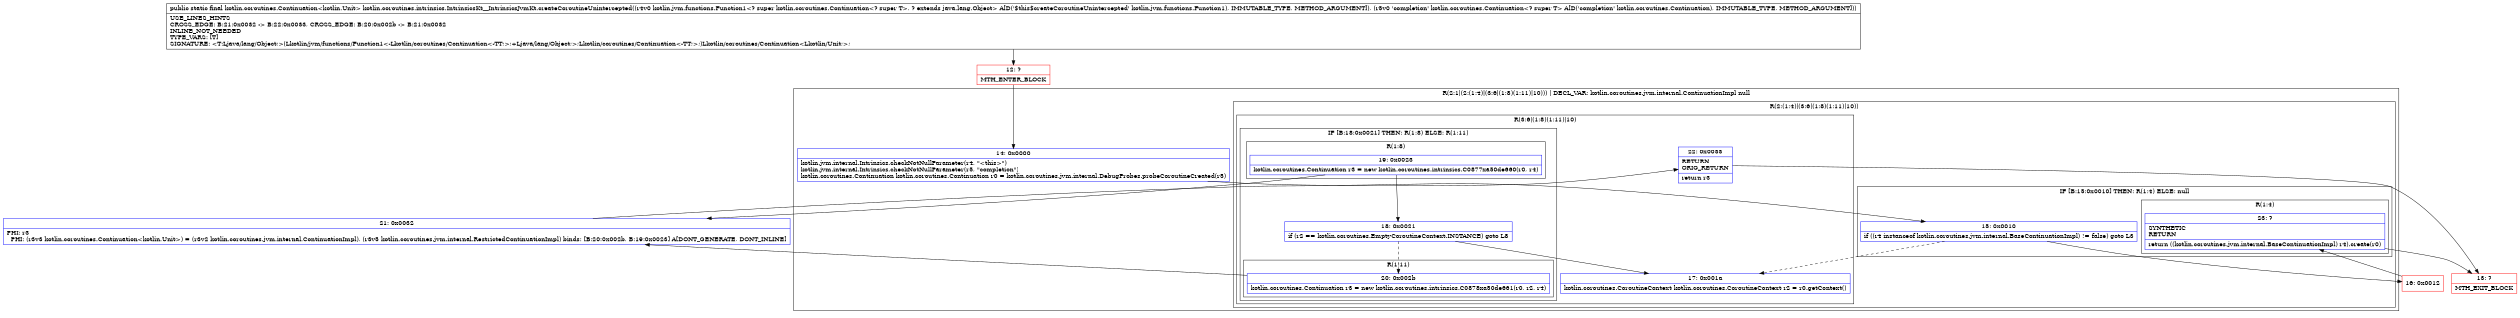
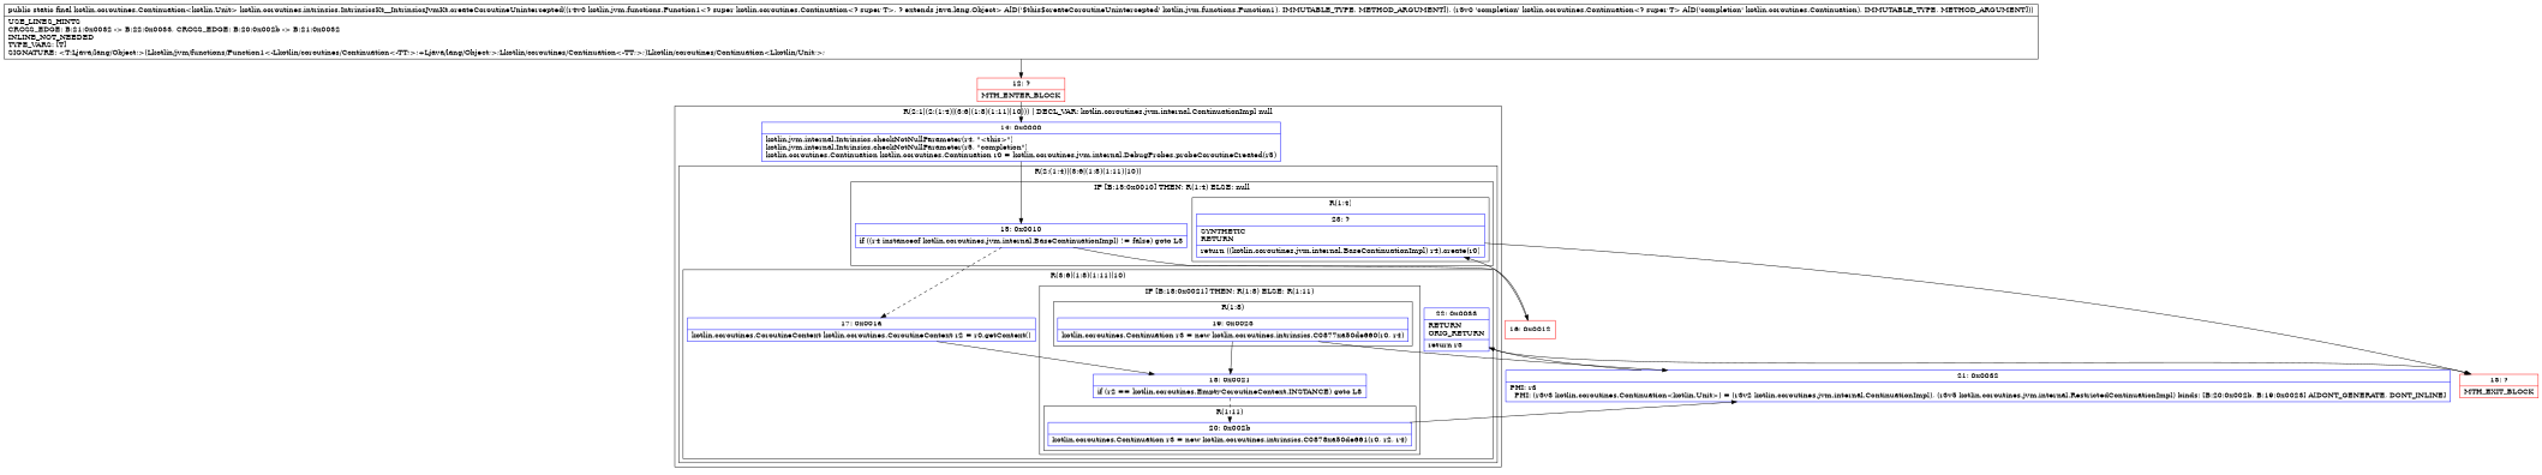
  digraph {
    node [color=blue shape=record]
    n1 [label="{23\:\ ?|SYNTHETIC\lRETURN\l|return ((kotlin.coroutines.jvm.internal.BaseContinuationImpl) r4).create(r0)\l}"]
    n2 [label="{15\:\ 0x0010|if ((r4 instanceof kotlin.coroutines.jvm.internal.BaseContinuationImpl) != false) goto L3\l}"]
    n3 [label="{19\:\ 0x0023|kotlin.coroutines.Continuation r3 = new kotlin.coroutines.intrinsics.C0877xa50de660(r0, r4)\l}"]
    n4 [label="{20\:\ 0x002b|kotlin.coroutines.Continuation r3 = new kotlin.coroutines.intrinsics.C0878xa50de661(r0, r2, r4)\l}"]
    n5 [label="{18\:\ 0x0021|if (r2 == kotlin.coroutines.EmptyCoroutineContext.INSTANCE) goto L8\l}"]
    n6 [label="{17\:\ 0x001a|kotlin.coroutines.CoroutineContext kotlin.coroutines.CoroutineContext r2 = r0.getContext()\l}"]
    n7 [label="{22\:\ 0x0033|RETURN\lORIG_RETURN\l|return r3\l}"]
    n8 [label="{14\:\ 0x0000|kotlin.jvm.internal.Intrinsics.checkNotNullParameter(r4, \"\<this\>\")\lkotlin.jvm.internal.Intrinsics.checkNotNullParameter(r5, \"completion\")\lkotlin.coroutines.Continuation kotlin.coroutines.Continuation r0 = kotlin.coroutines.jvm.internal.DebugProbes.probeCoroutineCreated(r5)\l}"]
    n9 [color=red label="{13\:\ ?|MTH_EXIT_BLOCK\l}"]
    n10 [color=red label="{16\:\ 0x0012}"]
    n11 [label="{21\:\ 0x0032|PHI: r3 \l  PHI: (r3v3 kotlin.coroutines.Continuation\<kotlin.Unit\>) = (r3v2 kotlin.coroutines.jvm.internal.ContinuationImpl), (r3v5 kotlin.coroutines.jvm.internal.RestrictedContinuationImpl) binds: [B:20:0x002b, B:19:0x0023] A[DONT_GENERATE, DONT_INLINE]\l}"]
    n12 [color=red label="{12\:\ ?|MTH_ENTER_BLOCK\l}"]
    n13 [label="{public static final kotlin.coroutines.Continuation\<kotlin.Unit\> kotlin.coroutines.intrinsics.IntrinsicsKt__IntrinsicsJvmKt.createCoroutineUnintercepted((r4v0 kotlin.jvm.functions.Function1\<? super kotlin.coroutines.Continuation\<? super T\>, ? extends java.lang.Object\> A[D('$this$createCoroutineUnintercepted' kotlin.jvm.functions.Function1), IMMUTABLE_TYPE, METHOD_ARGUMENT]), (r5v0 'completion' kotlin.coroutines.Continuation\<? super T\> A[D('completion' kotlin.coroutines.Continuation), IMMUTABLE_TYPE, METHOD_ARGUMENT]))  | USE_LINES_HINTS\lCROSS_EDGE: B:21:0x0032 \-\> B:22:0x0033, CROSS_EDGE: B:20:0x002b \-\> B:21:0x0032\lINLINE_NOT_NEEDED\lTYPE_VARS: [T]\lSIGNATURE: \<T:Ljava\/lang\/Object;\>(Lkotlin\/jvm\/functions\/Function1\<\-Lkotlin\/coroutines\/Continuation\<\-TT;\>;+Ljava\/lang\/Object;\>;Lkotlin\/coroutines\/Continuation\<\-TT;\>;)Lkotlin\/coroutines\/Continuation\<Lkotlin\/Unit;\>;\l}" color=""]
    subgraph cluster_1 {
      label="R(2:1|(2:(1:4)|(3:6|(1:8)(1:11)|10))) | DECL_VAR: kotlin.coroutines.jvm.internal.ContinuationImpl null\l"
      n8
      subgraph cluster_2 {
        label="R(2:(1:4)|(3:6|(1:8)(1:11)|10))"
        subgraph cluster_3 {
          label="IF [B:15:0x0010] THEN: R(1:4) ELSE: null"
          n2
          subgraph cluster_4 {
            label="R(1:4)"
            n1
          }
        }
        subgraph cluster_5 {
          label="R(3:6|(1:8)(1:11)|10)"
          n6
          n7
          subgraph cluster_6 {
            label="IF [B:18:0x0021] THEN: R(1:8) ELSE: R(1:11)"
            n5
            subgraph cluster_7 {
              label="R(1:8)"
              n3
            }
            subgraph cluster_8 {
              label="R(1:11)"
              n4
            }
          }
        }
      }
    }
    n1 -> n9
    n2 -> n6 [style=dashed]
    n2 -> n10
    n3 -> n5
    n3 -> n11
    n4 -> n11
    n5 -> n4 [style=dashed]
-   n5 -> n6
+   n6 -> n5
    n7 -> n9
    n8 -> n2
    n10 -> n1
    n11 -> n7
    n12 -> n8
    n13 -> n12
  }
